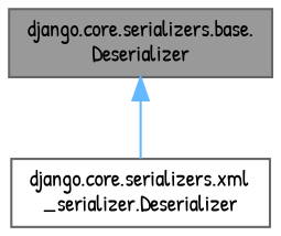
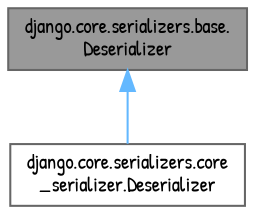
  digraph {
    fontname="Patrick Hand"
    node [color=gray40 fontname="Patrick Hand" fontsize=10 shape=box style=filled]
    n1 [fillcolor=grey60 fontcolor=black height=0.2 label="django.core.serializers.base.\lDeserializer" width=0.4]
-   n2 [fillcolor=white height=0.2 label="django.core.serializers.xml\l_serializer.Deserializer" width=0.4]
+   n2 [fillcolor=white height=0.2 label="django.core.serializers.core\l_serializer.Deserializer" width=0.4]
    n1 -> n2 [color=steelblue1 dir=back fontname="Patrick Hand" fontsize=10 labelfontname=Helvetica labelfontsize=10 style=solid]
  }
